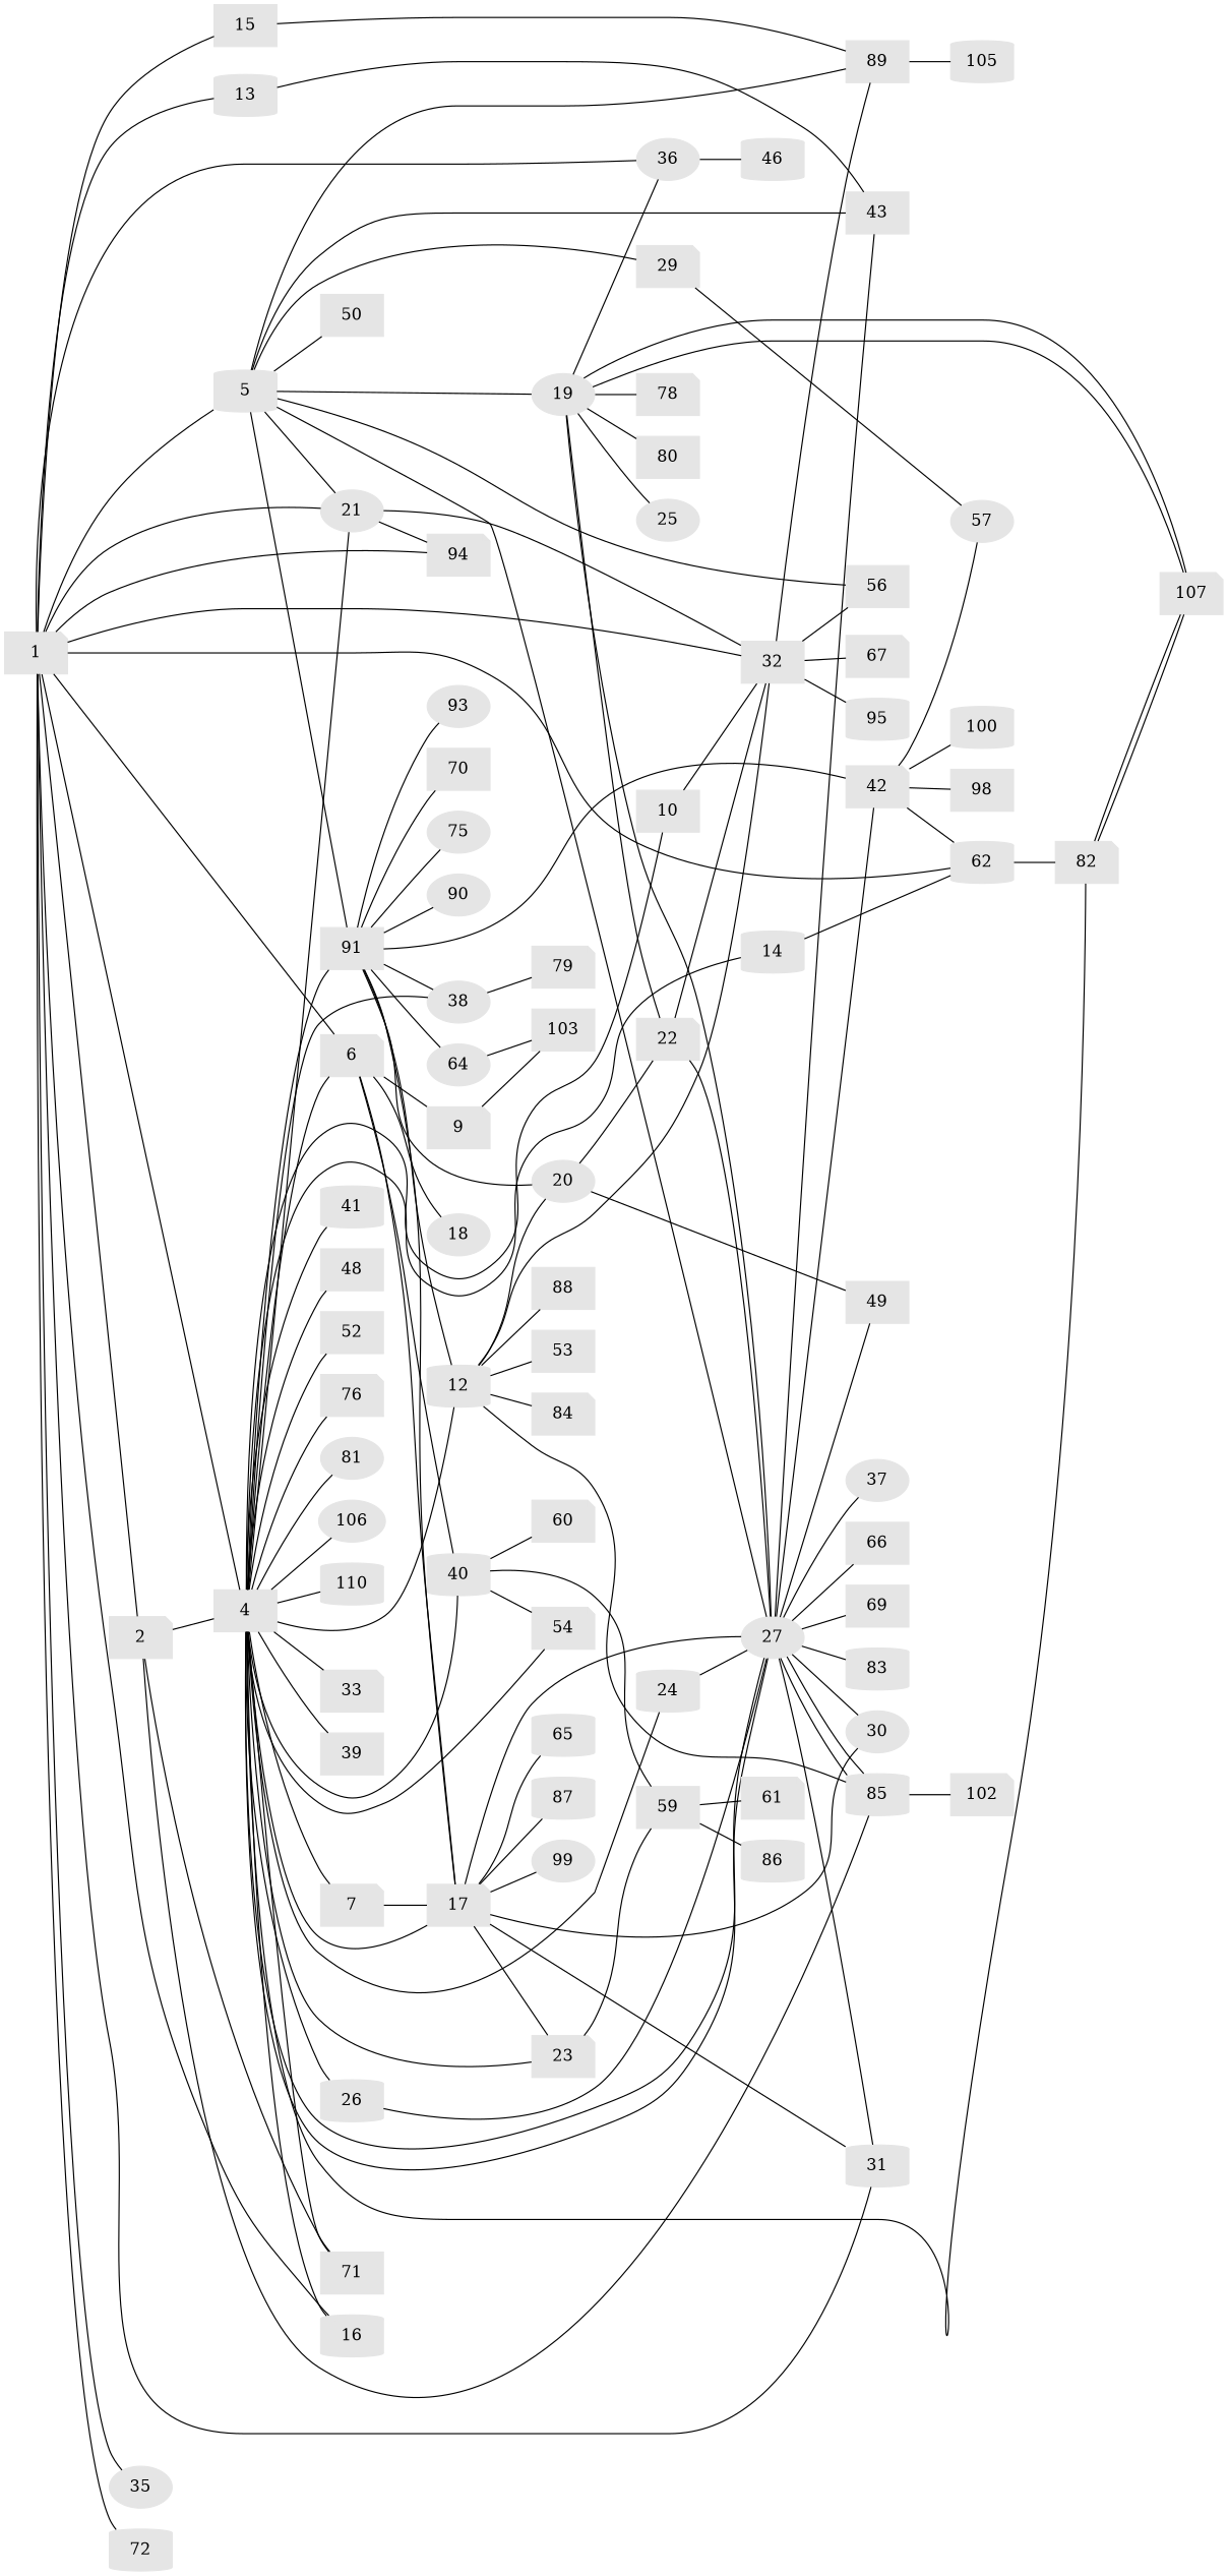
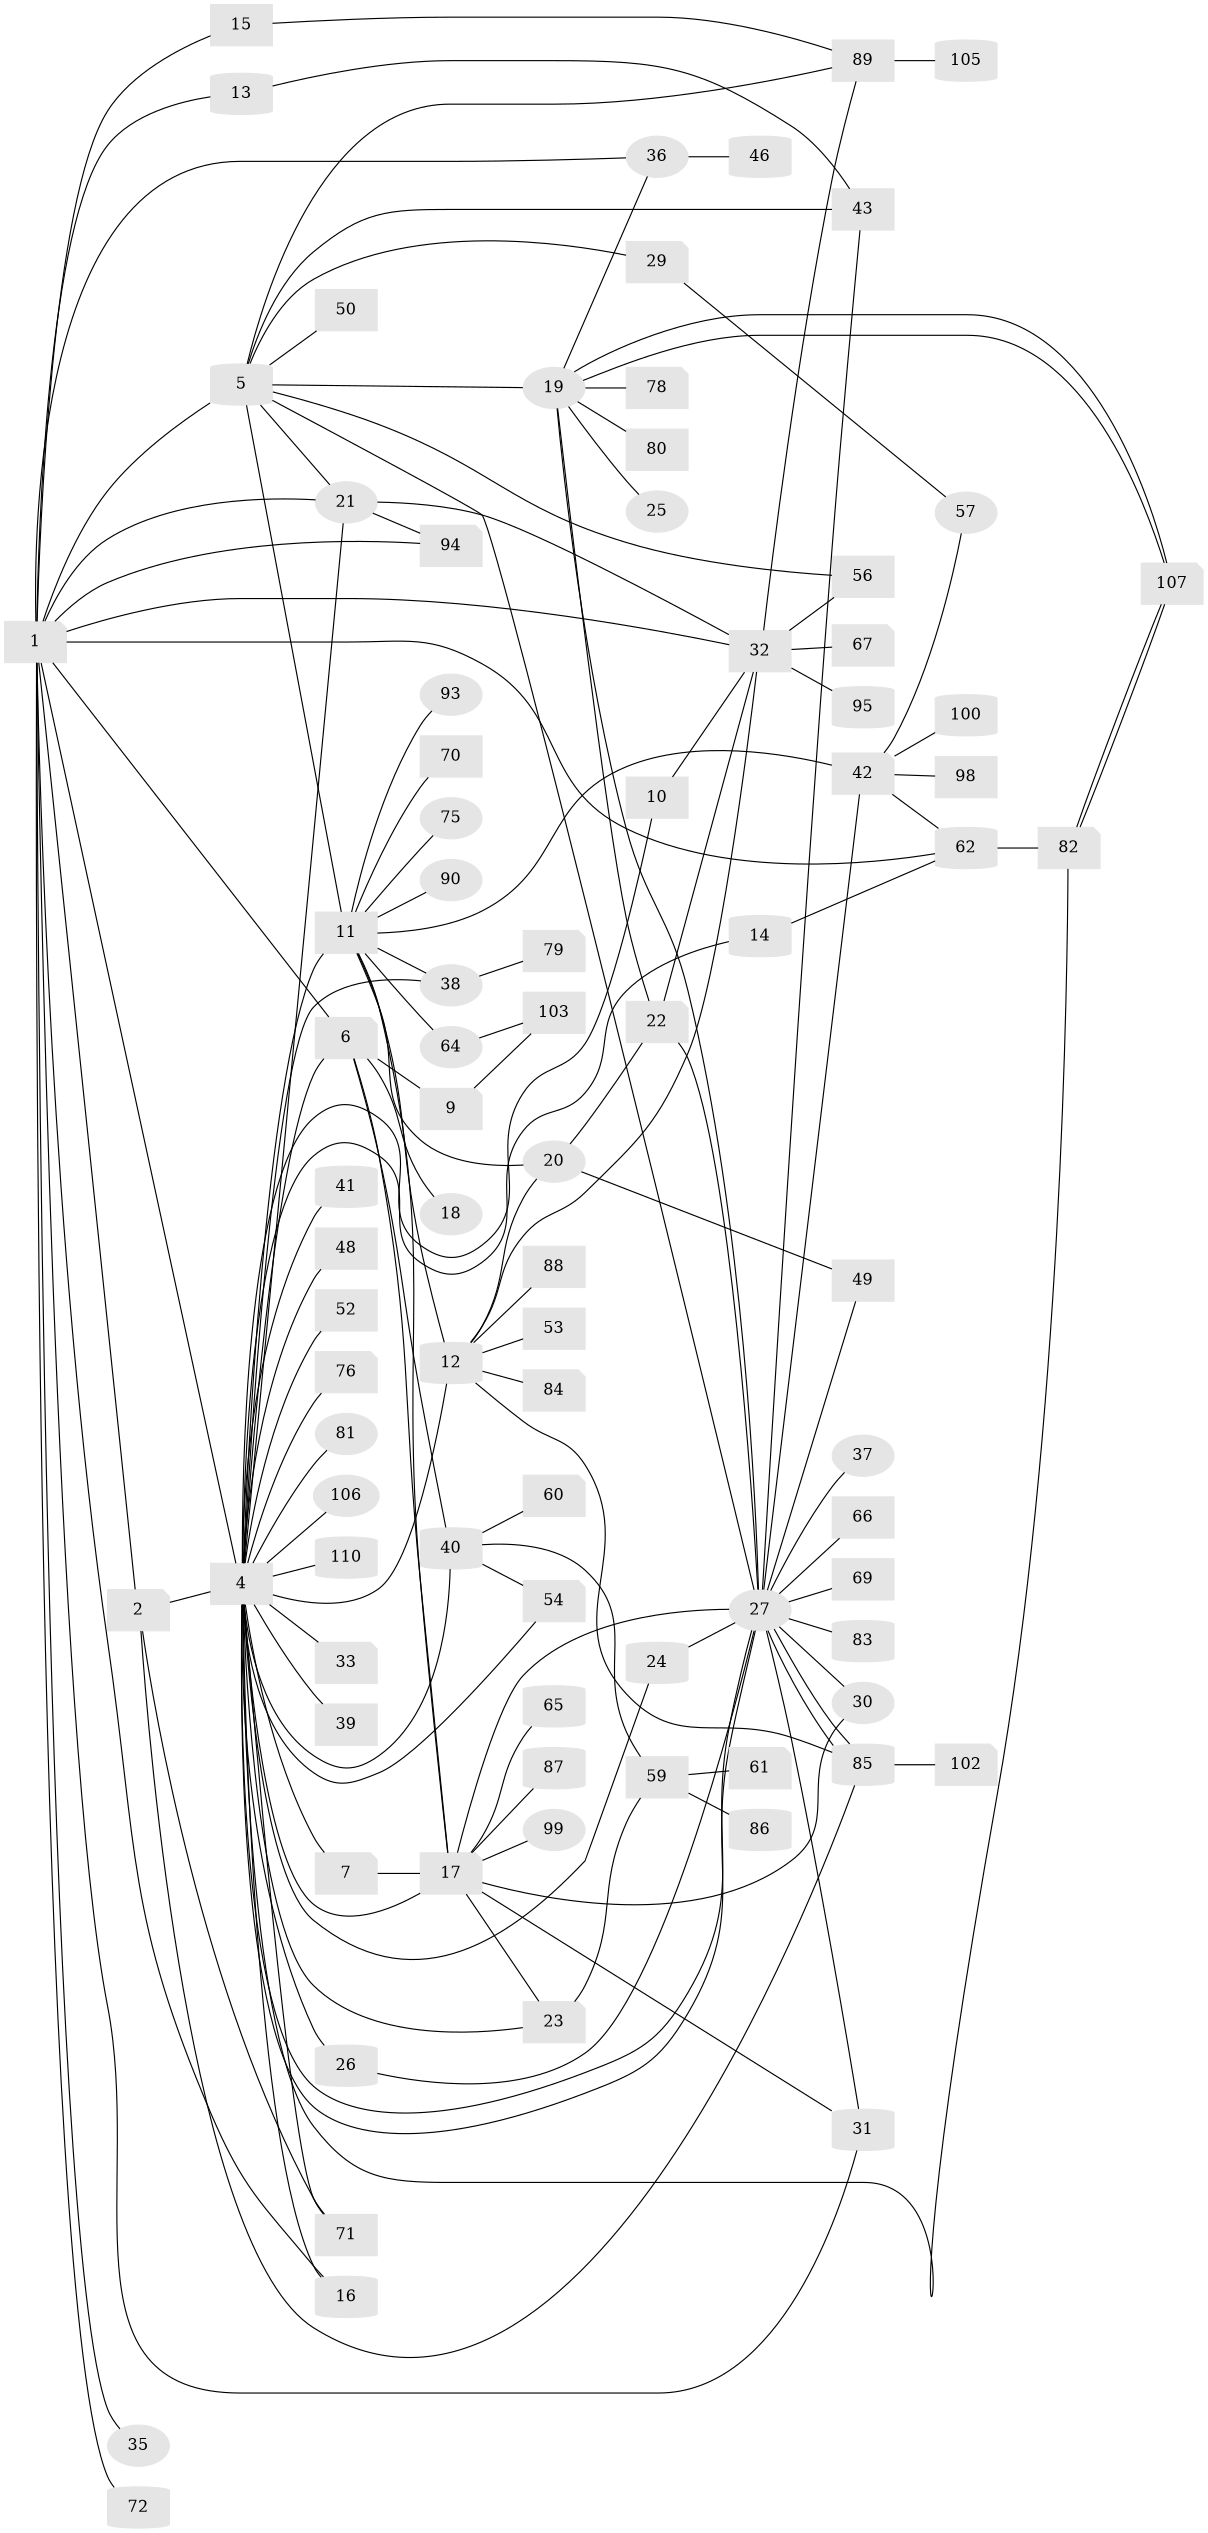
  graph {
    rankdir=LR
    node [color=gray90 shape=note style=filled]
    1 [super="+3"]
    2 [super="+28"]
    4 [shape=box super="+34"]
    5 [shape=cylinder super="+8"]
    6 [super="+96"]
    13 [shape=cylinder]
    15 [shape=box]
    16 [shape=cylinder]
    21 [shape=ellipse super="+45"]
    31 [shape=cylinder]
    32 [shape=box super="+109"]
    35 [shape=ellipse]
    36 [shape=ellipse]
    62 [shape=cylinder super="+92"]
    72 [shape=cylinder]
    94 [super="+104"]
    71 [shape=box]
    85 [shape=cylinder]
    7 [super="+47"]
    10 [shape=box]
-   11 [shape=box super="+58" label=91]
+   11 [shape=box super="+58"]
    12 [shape=cylinder super="+68"]
    14 [shape=cylinder]
    17 [super="+51"]
    23 [super="+108"]
    24 [shape=cylinder super="+63"]
    26 [shape=cylinder]
    27 [shape=ellipse super="+67"]
    33
    38 [shape=ellipse super="+91"]
    39 [shape=box]
    40 [shape=cylinder super="+74"]
    41 [shape=cylinder]
    48 [shape=box]
    52 [shape=box]
    54
    76
    81 [shape=ellipse]
    82
    106 [shape=ellipse]
    110 [shape=cylinder]
    19 [shape=ellipse super="+77"]
    29 [super="+73"]
    43 [shape=box super="+44"]
    50 [shape=box]
    56 [shape=box]
    89 [shape=box]
    9
    18 [shape=ellipse]
    95 [shape=cylinder]
    n51 [label=67]
    46 [shape=cylinder]
    102
    20 [shape=ellipse]
    42 [super="+101"]
    64 [shape=ellipse]
    70 [shape=box]
    75 [shape=ellipse]
    90 [shape=ellipse]
    93 [shape=ellipse]
    53 [shape=box]
    84
    88 [shape=box]
    30 [shape=ellipse super="+55"]
    65 [shape=cylinder]
    87 [shape=cylinder]
    99 [shape=ellipse]
    59 [shape=box super="+111"]
    49 [shape=box]
    37 [shape=ellipse]
    66 [shape=box]
    69 [shape=box]
    83 [shape=cylinder]
    79
    60
    107
    22
    25 [shape=ellipse]
    78
    80 [shape=box]
    57 [shape=ellipse]
    105 [shape=cylinder]
    103 [shape=box]
    98 [shape=box]
    100 [shape=cylinder]
    61
    86 [shape=cylinder]
    1 -- 2
    1 -- 4
    1 -- 5
    1 -- 6
    1 -- 13
    1 -- 15
    1 -- 16
    1 -- 21
    1 -- 31
    1 -- 32
    1 -- 35
    1 -- 36
    1 -- 62
    1 -- 72
    1 -- 94
    2 -- 4
    2 -- 71
    2 -- 85
    4 -- 6
    4 -- 16
    4 -- 21 [weight=2]
    4 -- 71
    4 -- 7
    4 -- 10
    4 -- 11 [weight=2]
    4 -- 12
    4 -- 14
    4 -- 17
    4 -- 23
    4 -- 24
    4 -- 26 [weight=2]
    4 -- 27
    4 -- 27
    4 -- 33
    4 -- 38
    4 -- 39
    4 -- 40
    4 -- 41
    4 -- 48
    4 -- 52
    4 -- 54
    4 -- 76
    4 -- 81 [weight=2]
    4 -- 82
    4 -- 106
    4 -- 110
    5 -- 21
    5 -- 11
    5 -- 27
    5 -- 19
    5 -- 29
    5 -- 43
    5 -- 50
    5 -- 56
    5 -- 89
    6 -- 17
    6 -- 40
    6 -- 9
    6 -- 18
    13 -- 43
    15 -- 89
    21 -- 32
    21 -- 94 [weight=2]
    32 -- 56
    32 -- 89
    32 -- 95
    32 -- n51
    36 -- 46
    62 -- 82 [weight=2]
    85 -- 102
    7 -- 17
    10 -- 32
    11 -- 12
    11 -- 17
    11 -- 38
    11 -- 20
    11 -- 42
    11 -- 64
    11 -- 70
    11 -- 75
    11 -- 90
    11 -- 93
    12 -- 32
    12 -- 85
    12 -- 20
    12 -- 53
    12 -- 84
    12 -- 88
    14 -- 62
    17 -- 31
    17 -- 23
    17 -- 27
    17 -- 30
    17 -- 65
    17 -- 87
    17 -- 99
    23 -- 59
    24 -- 27
    26 -- 27
    27 -- 31
    27 -- 85
    27 -- 85
    27 -- 43
    27 -- 42
    27 -- 30
    27 -- 49
    27 -- 37
    27 -- 66
    27 -- 69
    27 -- 83
    38 -- 79
    40 -- 54
    40 -- 59
    40 -- 60
    82 -- 107
    82 -- 107
    19 -- 36
    19 -- 27
    19 -- 107
    19 -- 107
    19 -- 22
    19 -- 25
    19 -- 78
    19 -- 80
    29 -- 57
    89 -- 105
    9 -- 103
    20 -- 49
    20 -- 22
    42 -- 62
    42 -- 57
    42 -- 98
    42 -- 100
    64 -- 103
    59 -- 61
    59 -- 86
    22 -- 32
    22 -- 27
  }
